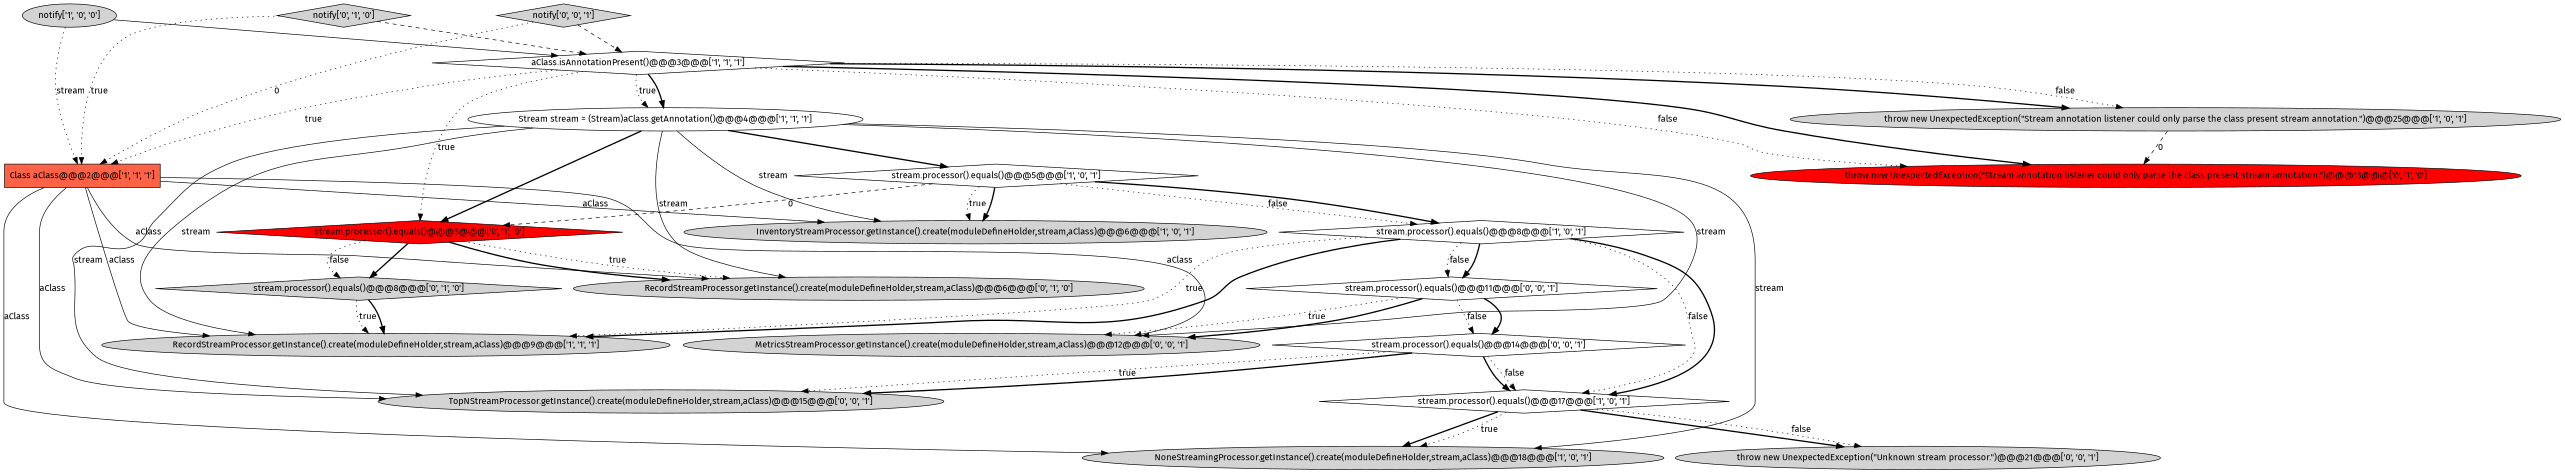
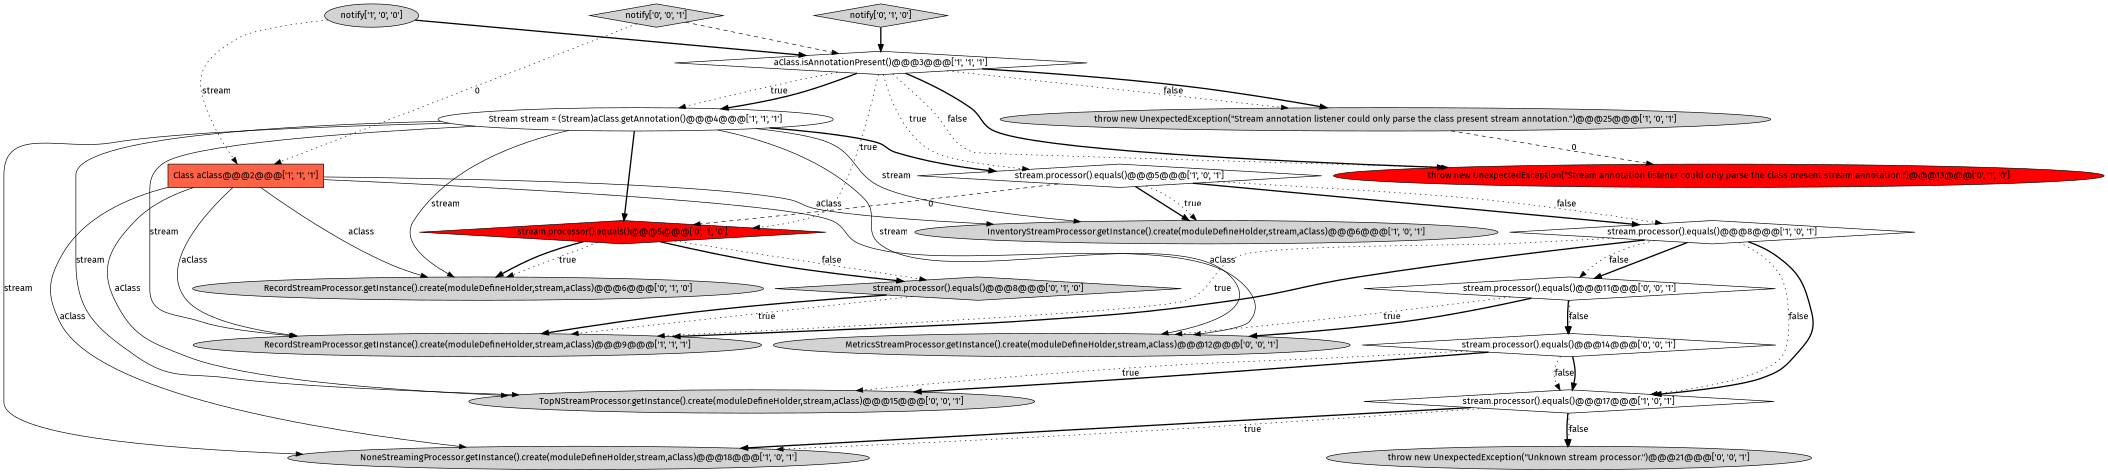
  digraph {
    fontname="Fira Sans"
    node [fillcolor=lightgray fontname="Fira Sans" shape=ellipse style=filled]
    edge [fontname="Fira Sans" style=dotted]
    n1 [fillcolor=white label="stream.processor().equals()@@@11@@@['0', '0', '1']" shape=diamond]
    n2 [label="MetricsStreamProcessor.getInstance().create(moduleDefineHolder,stream,aClass)@@@12@@@['0', '0', '1']"]
    n3 [fillcolor=white label="stream.processor().equals()@@@14@@@['0', '0', '1']" shape=diamond]
    n4 [fillcolor=white label="stream.processor().equals()@@@17@@@['1', '0', '1']" shape=diamond]
    n5 [label="TopNStreamProcessor.getInstance().create(moduleDefineHolder,stream,aClass)@@@15@@@['0', '0', '1']"]
    n6 [label="notify['0', '0', '1']" shape=diamond]
    n7 [fillcolor=tomato label="Class aClass@@@2@@@['1', '1', '1']" shape=box]
    n8 [fillcolor=white label="aClass.isAnnotationPresent()@@@3@@@['1', '1', '1']" shape=diamond]
    n9 [label="NoneStreamingProcessor.getInstance().create(moduleDefineHolder,stream,aClass)@@@18@@@['1', '0', '1']"]
    n10 [label="RecordStreamProcessor.getInstance().create(moduleDefineHolder,stream,aClass)@@@9@@@['1', '1', '1']"]
    n11 [label="InventoryStreamProcessor.getInstance().create(moduleDefineHolder,stream,aClass)@@@6@@@['1', '0', '1']"]
    n12 [label="RecordStreamProcessor.getInstance().create(moduleDefineHolder,stream,aClass)@@@6@@@['0', '1', '0']"]
    n13 [label="throw new UnexpectedException(\"Stream annotation listener could only parse the class present stream annotation.\")@@@25@@@['1', '0', '1']"]
    n14 [fillcolor=red label="throw new UnexpectedException(\"Stream annotation listener could only parse the class present stream annotation.\")@@@13@@@['0', '1', '0']"]
    n15 [fillcolor=white label="stream.processor().equals()@@@5@@@['1', '0', '1']" shape=diamond]
    n16 [fillcolor=red label="stream.processor().equals()@@@5@@@['0', '1', '0']" shape=diamond]
    n17 [fillcolor=white label="Stream stream = (Stream)aClass.getAnnotation()@@@4@@@['1', '1', '1']"]
    n18 [label="throw new UnexpectedException(\"Unknown stream processor.\")@@@21@@@['0', '0', '1']"]
    n19 [label="notify['0', '1', '0']" shape=diamond]
    n20 [fillcolor=white label="stream.processor().equals()@@@8@@@['1', '0', '1']" shape=diamond]
    n21 [label="notify['1', '0', '0']"]
    n22 [label="stream.processor().equals()@@@8@@@['0', '1', '0']" shape=diamond]
    n1 -> n2 [label=true]
    n1 -> n2 [style=bold]
    n1 -> n3 [style=bold]
    n1 -> n3 [label=false]
    n3 -> n4 [label=false]
    n3 -> n4 [style=bold]
    n3 -> n5 [label=true]
    n3 -> n5 [style=bold]
    n4 -> n9 [style=bold]
    n4 -> n9 [label=true]
    n4 -> n18 [style=bold]
    n4 -> n18 [label=false]
    n6 -> n7 [label=0]
    n6 -> n8 [style=dashed]
    n7 -> n2 [label=aClass style=solid]
    n7 -> n5 [label=aClass style=solid]
    n7 -> n9 [label=aClass style=solid]
    n7 -> n10 [label=aClass style=solid]
    n7 -> n11 [label=aClass style=solid]
    n7 -> n12 [label=aClass style=solid]
    n8 -> n13 [label=false]
    n8 -> n13 [style=bold]
    n8 -> n14 [label=false]
    n8 -> n14 [style=bold]
-   n8 -> n7 [label=true]
+   n8 -> n15 [label=true]
    n8 -> n16 [label=true]
    n8 -> n17 [label=true]
    n8 -> n17 [style=bold]
    n13 -> n14 [label=0 style=dashed]
    n15 -> n11 [style=bold]
    n15 -> n11 [label=true]
    n15 -> n16 [label=0 style=dashed]
    n15 -> n20 [label=false]
    n15 -> n20 [style=bold]
    n16 -> n12 [label=true]
    n16 -> n12 [style=bold]
    n16 -> n22 [label=false]
    n16 -> n22 [style=bold]
    n17 -> n2 [label=stream style=solid]
    n17 -> n5 [label=stream style=solid]
    n17 -> n9 [label=stream style=solid]
    n17 -> n10 [label=stream style=solid]
    n17 -> n11 [label=stream style=solid]
    n17 -> n12 [label=stream style=solid]
    n17 -> n15 [style=bold]
    n17 -> n16 [style=bold]
-   n19 -> n7 [label=true]
-   n19 -> n8 [style=dashed]
+   n19 -> n8 [style=bold]
    n20 -> n1 [style=bold]
    n20 -> n1 [label=false]
    n20 -> n4 [label=false]
    n20 -> n4 [style=bold]
    n20 -> n10 [label=true]
    n20 -> n10 [style=bold]
    n21 -> n7 [label=stream]
-   n21 -> n8 [style=solid]
+   n21 -> n8 [style=bold]
    n22 -> n10 [label=true]
    n22 -> n10 [style=bold]
  }
